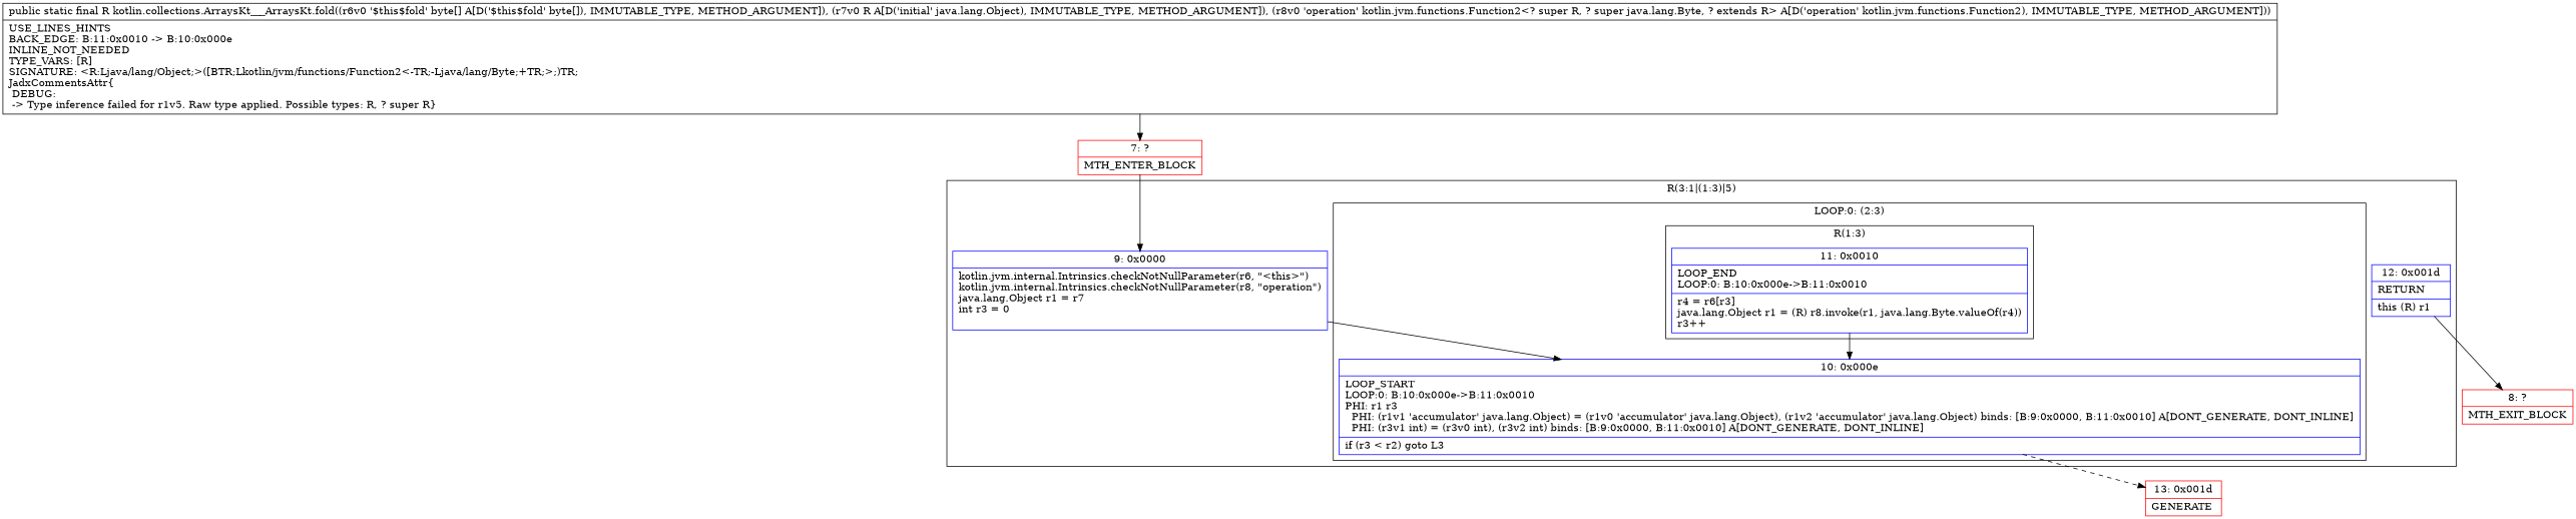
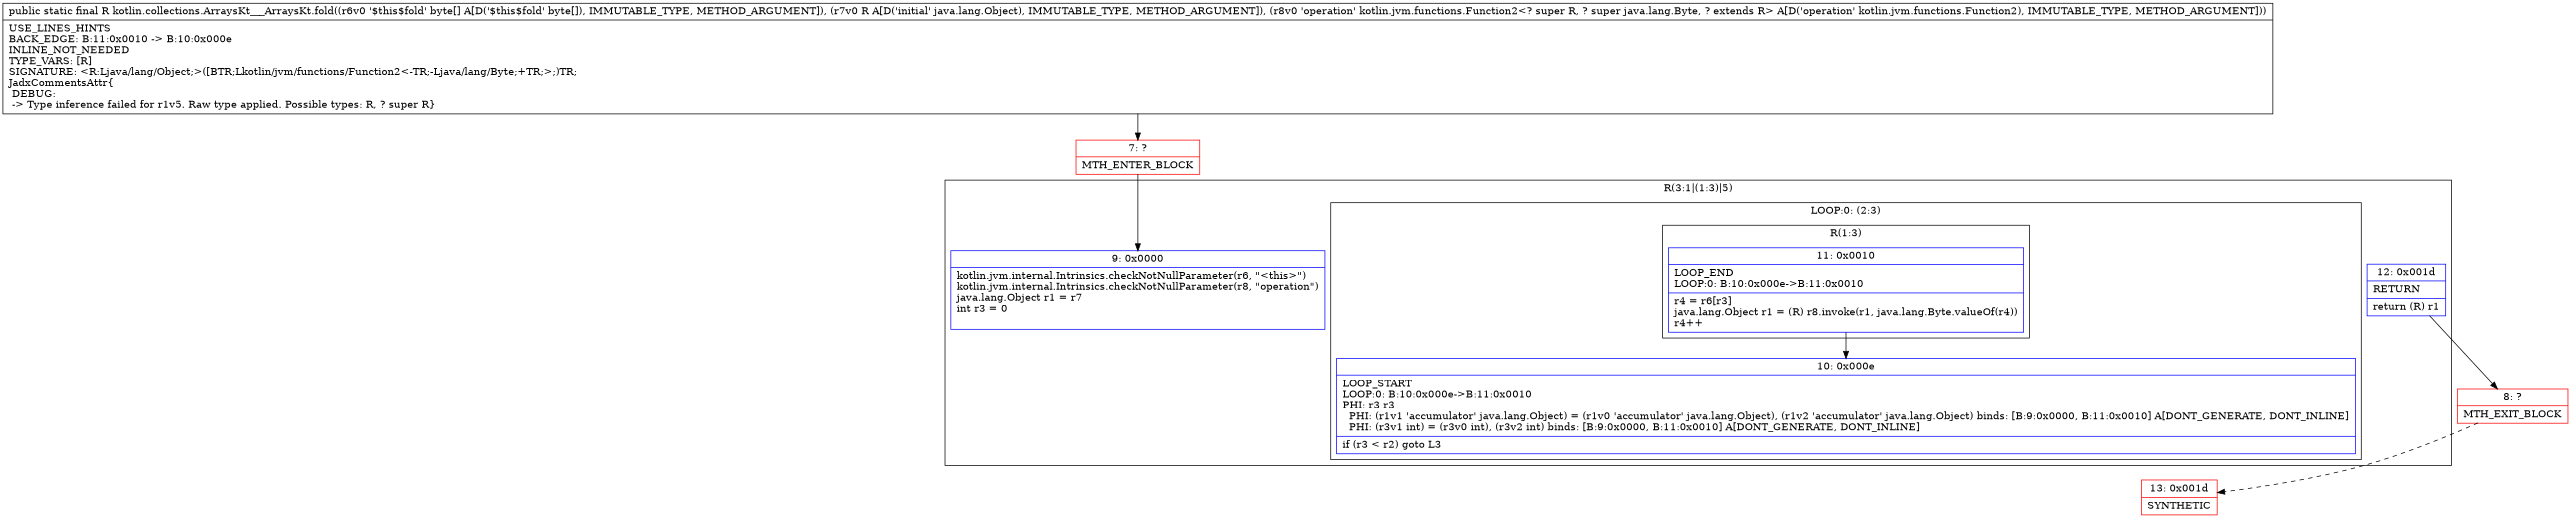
  digraph {
    node [color=blue shape=record]
-   n1 [label="{11\:\ 0x0010|LOOP_END\lLOOP:0: B:10:0x000e\-\>B:11:0x0010\l|r4 = r6[r3]\ljava.lang.Object r1 = (R) r8.invoke(r1, java.lang.Byte.valueOf(r4))\lr3++\l}"]
-   n2 [label="{10\:\ 0x000e|LOOP_START\lLOOP:0: B:10:0x000e\-\>B:11:0x0010\lPHI: r1 r3 \l  PHI: (r1v1 'accumulator' java.lang.Object) = (r1v0 'accumulator' java.lang.Object), (r1v2 'accumulator' java.lang.Object) binds: [B:9:0x0000, B:11:0x0010] A[DONT_GENERATE, DONT_INLINE]\l  PHI: (r3v1 int) = (r3v0 int), (r3v2 int) binds: [B:9:0x0000, B:11:0x0010] A[DONT_GENERATE, DONT_INLINE]\l|if (r3 \< r2) goto L3\l}"]
+   n1 [label="{11\:\ 0x0010|LOOP_END\lLOOP:0: B:10:0x000e\-\>B:11:0x0010\l|r4 = r6[r3]\ljava.lang.Object r1 = (R) r8.invoke(r1, java.lang.Byte.valueOf(r4))\lr4++\l}"]
+   n2 [label="{10\:\ 0x000e|LOOP_START\lLOOP:0: B:10:0x000e\-\>B:11:0x0010\lPHI: r3 r3 \l  PHI: (r1v1 'accumulator' java.lang.Object) = (r1v0 'accumulator' java.lang.Object), (r1v2 'accumulator' java.lang.Object) binds: [B:9:0x0000, B:11:0x0010] A[DONT_GENERATE, DONT_INLINE]\l  PHI: (r3v1 int) = (r3v0 int), (r3v2 int) binds: [B:9:0x0000, B:11:0x0010] A[DONT_GENERATE, DONT_INLINE]\l|if (r3 \< r2) goto L3\l}"]
    n3 [label="{9\:\ 0x0000|kotlin.jvm.internal.Intrinsics.checkNotNullParameter(r6, \"\<this\>\")\lkotlin.jvm.internal.Intrinsics.checkNotNullParameter(r8, \"operation\")\ljava.lang.Object r1 = r7\lint r3 = 0\l\l}"]
-   n4 [label="{12\:\ 0x001d|RETURN\l|this (R) r1\l}"]
-   n5 [color=red label="{13\:\ 0x001d|GENERATE\l}"]
+   n4 [label="{12\:\ 0x001d|RETURN\l|return (R) r1\l}"]
+   n5 [color=red label="{13\:\ 0x001d|SYNTHETIC\l}"]
    n6 [color=red label="{8\:\ ?|MTH_EXIT_BLOCK\l}"]
    n7 [color=red label="{7\:\ ?|MTH_ENTER_BLOCK\l}"]
    n8 [label="{public static final R kotlin.collections.ArraysKt___ArraysKt.fold((r6v0 '$this$fold' byte[] A[D('$this$fold' byte[]), IMMUTABLE_TYPE, METHOD_ARGUMENT]), (r7v0 R A[D('initial' java.lang.Object), IMMUTABLE_TYPE, METHOD_ARGUMENT]), (r8v0 'operation' kotlin.jvm.functions.Function2\<? super R, ? super java.lang.Byte, ? extends R\> A[D('operation' kotlin.jvm.functions.Function2), IMMUTABLE_TYPE, METHOD_ARGUMENT]))  | USE_LINES_HINTS\lBACK_EDGE: B:11:0x0010 \-\> B:10:0x000e\lINLINE_NOT_NEEDED\lTYPE_VARS: [R]\lSIGNATURE: \<R:Ljava\/lang\/Object;\>([BTR;Lkotlin\/jvm\/functions\/Function2\<\-TR;\-Ljava\/lang\/Byte;+TR;\>;)TR;\lJadxCommentsAttr\{\l DEBUG: \l \-\> Type inference failed for r1v5. Raw type applied. Possible types: R, ? super R\}\l}" color=""]
    subgraph cluster_1 {
      label="R(3:1|(1:3)|5)"
      n3
      n4
      subgraph cluster_2 {
        label="LOOP:0: (2:3)"
        n2
        subgraph cluster_3 {
          label="R(1:3)"
          n1
        }
      }
    }
    n1 -> n2
-   n2 -> n5 [style=dashed]
-   n3 -> n2
+   n6 -> n5 [style=dashed]
    n4 -> n6
    n7 -> n3
    n8 -> n7
  }
